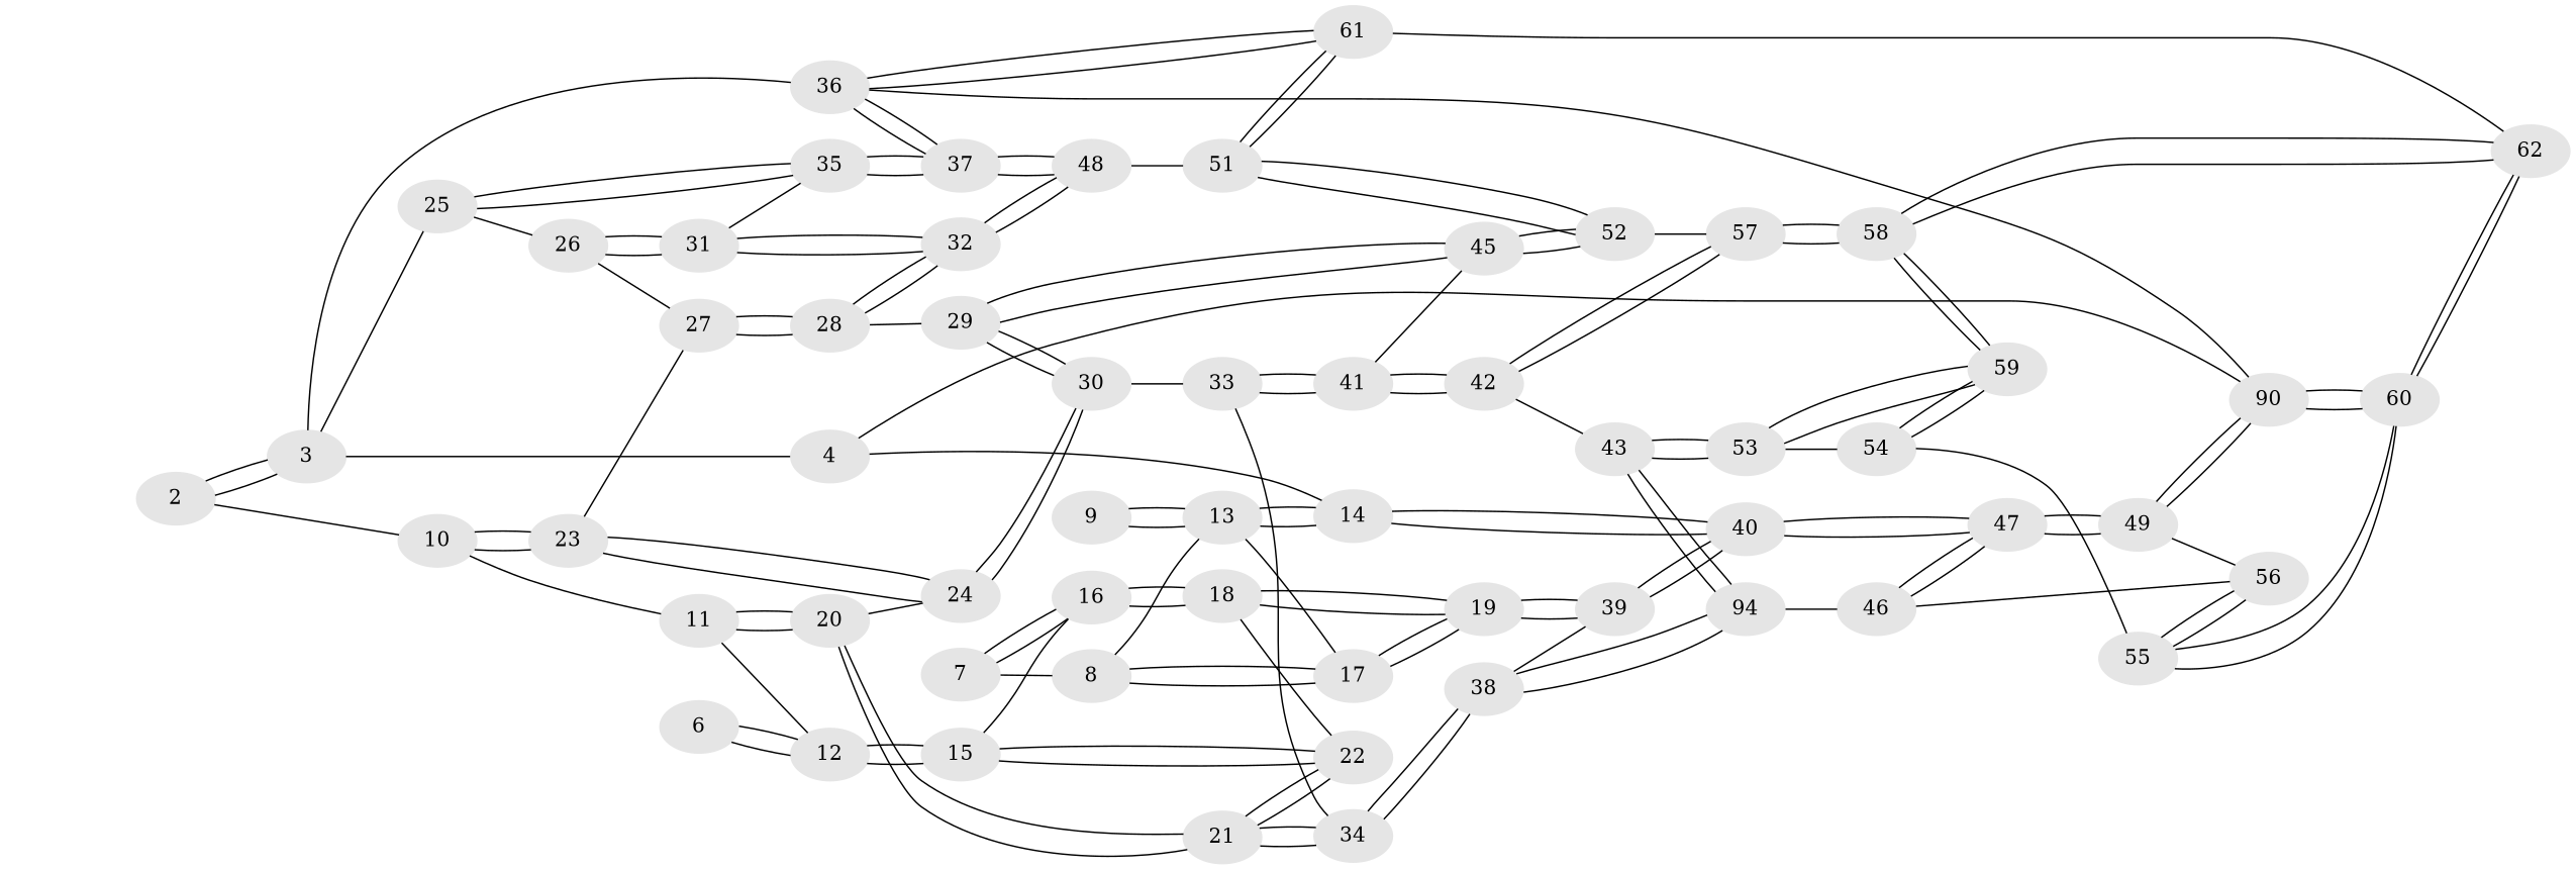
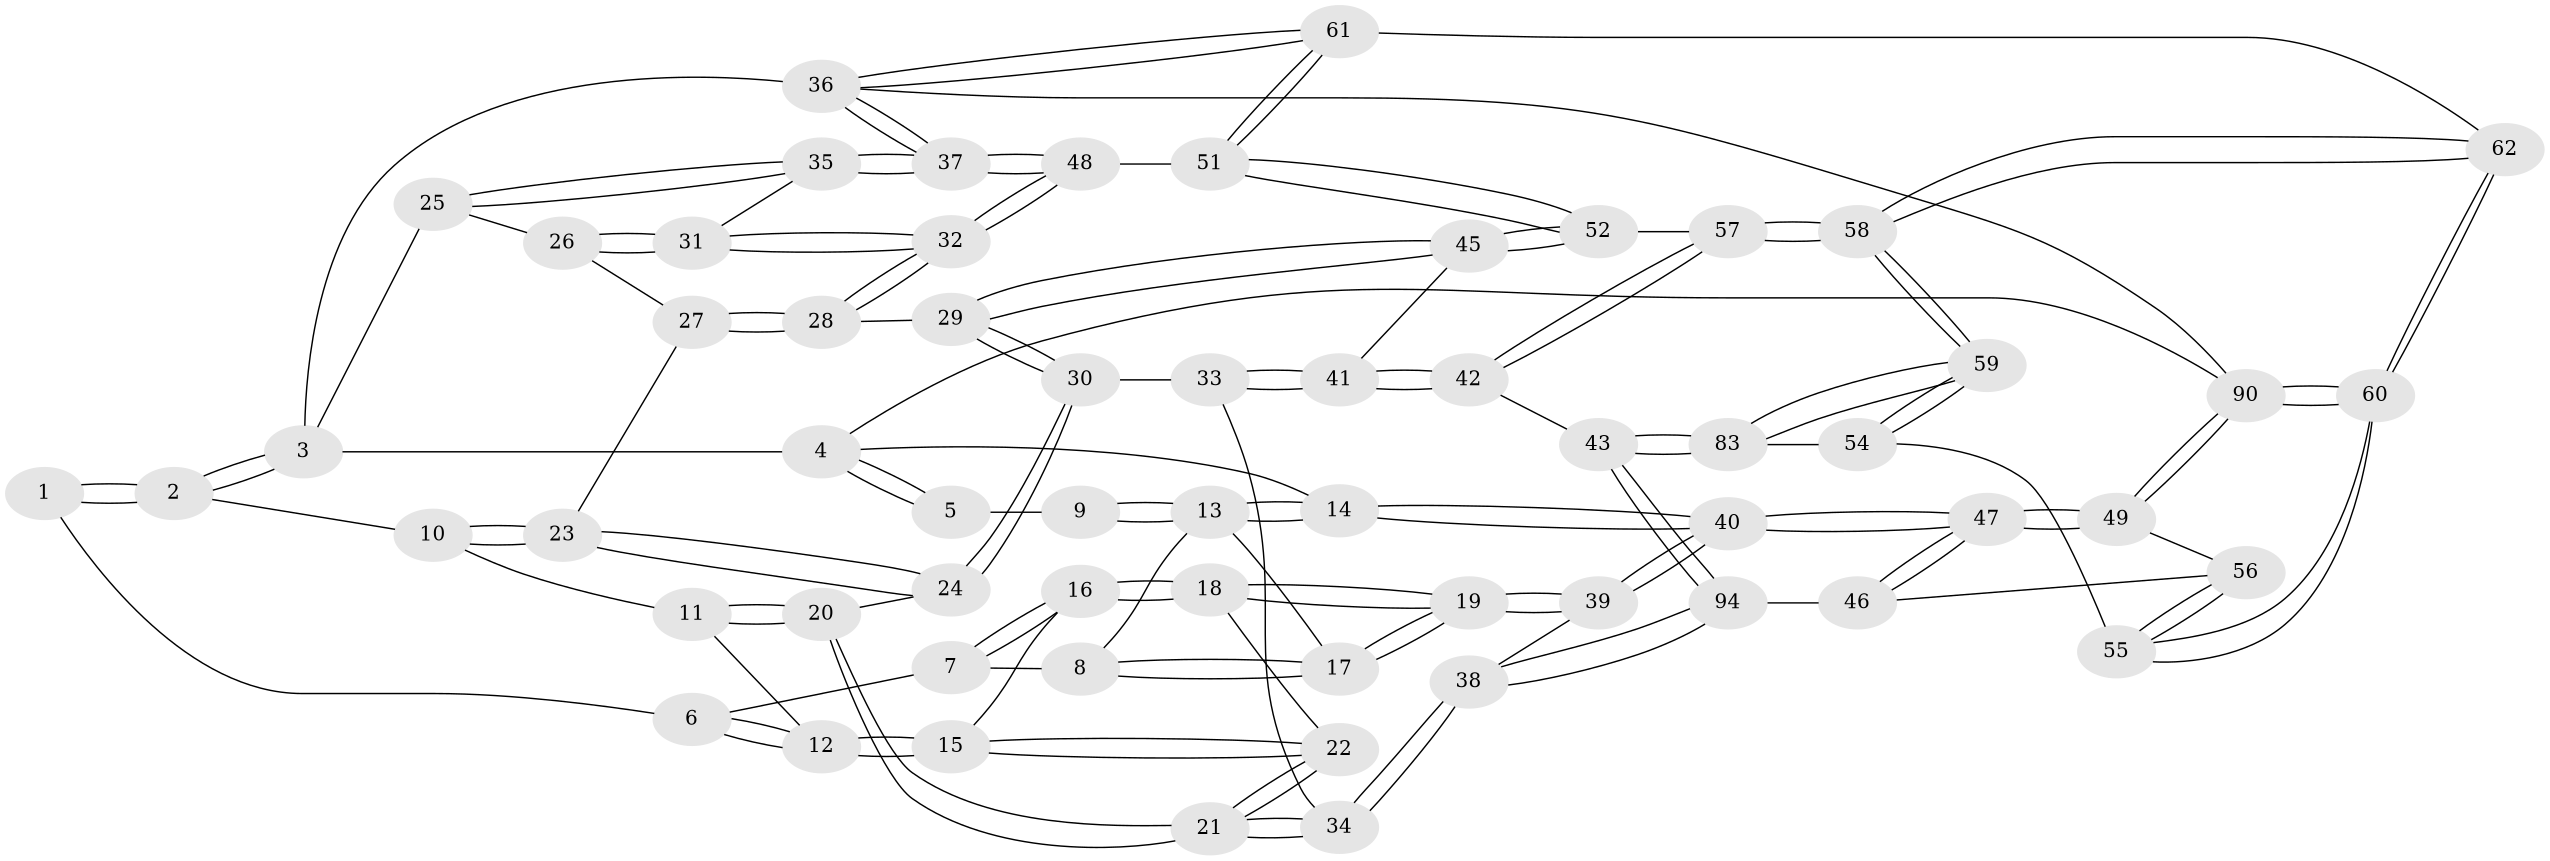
  graph {
    rankdir=LR
    node [color=gray90 style=filled]
+   1
    2
    6
    3
    10
    7
    12
    4
    25
    36
    11
    23
+   5
    14
    n15 [label=90]
    26
    35
    37
    61
    9
    40
    60
    13
    8
    16
    15
    17
    18
    19
    20
    24
    27
    21
    22
    47
    39
    34
    30
    38
    28
    33
    31
    32
    29
    45
    48
    52
    41
    51
    42
    n51 [label=94]
    62
    46
    49
    43
    57
-   53
+   53 [label=83]
    58
    54
    59
    56
    55
+   1 -- 2
+   1 -- 2
+   1 -- 6
    2 -- 3
    2 -- 3
    2 -- 10
+   6 -- 7
    6 -- 12
    6 -- 12
    3 -- 4
    3 -- 25
    3 -- 36
    10 -- 11
    10 -- 23
    10 -- 23
    7 -- 8
    7 -- 16
    7 -- 16
    12 -- 15
    12 -- 15
+   4 -- 5
+   4 -- 5
    4 -- 14
    4 -- n15
    25 -- 26
    25 -- 35
    25 -- 35
    36 -- n15
    36 -- 37
    36 -- 37
    36 -- 61
    36 -- 61
    11 -- 12
    11 -- 20
    11 -- 20
    23 -- 24
    23 -- 24
    23 -- 27
+   5 -- 9
    14 -- 40
    14 -- 40
    n15 -- 60
    n15 -- 60
    26 -- 27
    26 -- 31
    26 -- 31
    35 -- 37
    35 -- 37
    37 -- 48
    37 -- 48
    61 -- 62
    9 -- 13
    9 -- 13
    40 -- 47
    40 -- 47
    60 -- 62
    60 -- 62
    13 -- 14
    13 -- 14
    13 -- 17
    8 -- 13
    8 -- 17
    8 -- 17
    16 -- 18
    16 -- 18
    15 -- 16
    15 -- 22
    15 -- 22
    17 -- 19
    17 -- 19
    18 -- 19
    18 -- 19
    18 -- 22
    19 -- 39
    19 -- 39
    20 -- 24
    20 -- 21
    20 -- 21
    24 -- 30
    24 -- 30
    27 -- 28
    27 -- 28
    21 -- 22
    21 -- 22
    21 -- 34
    21 -- 34
    47 -- 49
    47 -- 49
    39 -- 40
    39 -- 40
    34 -- 38
    34 -- 38
    30 -- 33
    38 -- 39
    38 -- n51
    38 -- n51
    28 -- 32
    28 -- 32
    28 -- 29
    33 -- 34
    33 -- 41
    33 -- 41
    31 -- 35
    31 -- 32
    31 -- 32
    32 -- 48
    32 -- 48
    29 -- 30
    29 -- 30
    29 -- 45
    29 -- 45
    45 -- 52
    45 -- 52
    48 -- 51
    52 -- 57
    41 -- 45
    41 -- 42
    41 -- 42
    51 -- 61
    51 -- 61
    51 -- 52
    51 -- 52
    42 -- 43
    42 -- 57
    42 -- 57
    n51 -- 46
    46 -- 47
    46 -- 47
    46 -- 56
    49 -- n15
    49 -- n15
    49 -- 56
    43 -- n51
    43 -- n51
    43 -- 53
    43 -- 53
    57 -- 58
    57 -- 58
    53 -- 54
    53 -- 59
    53 -- 59
    58 -- 62
    58 -- 62
    58 -- 59
    58 -- 59
    54 -- 59
    54 -- 59
    54 -- 55
    55 -- 60
    55 -- 60
    55 -- 56
    55 -- 56
  }
